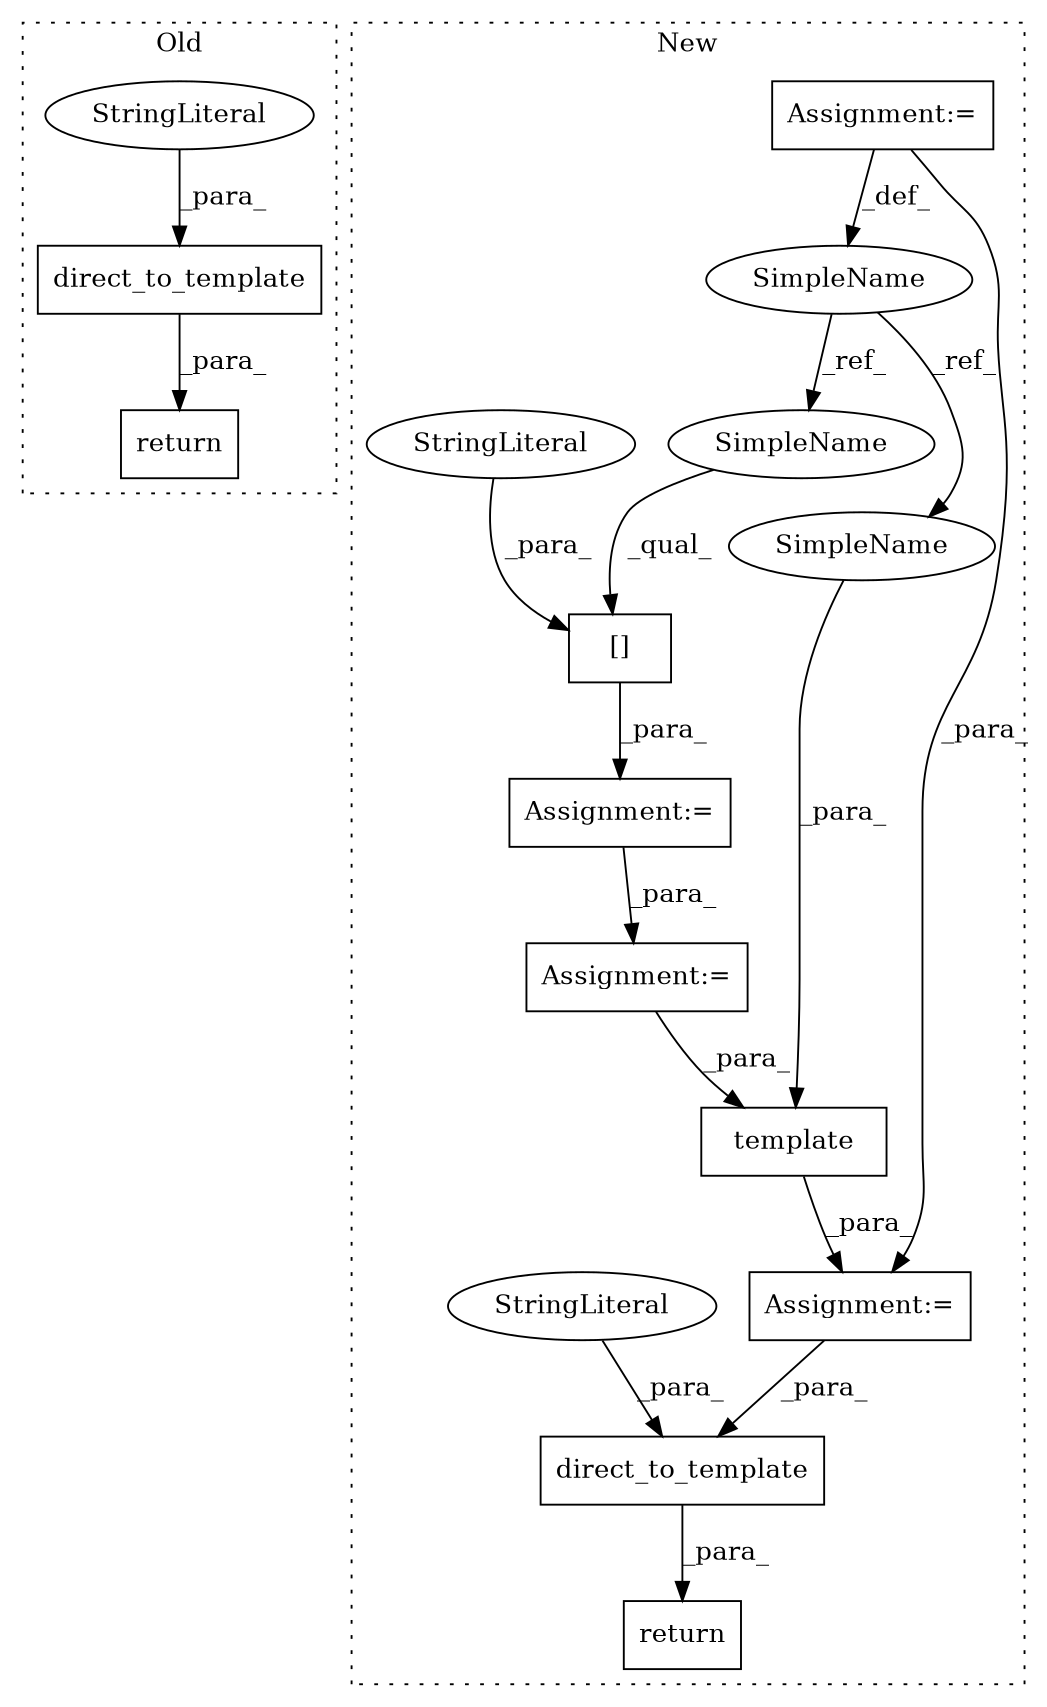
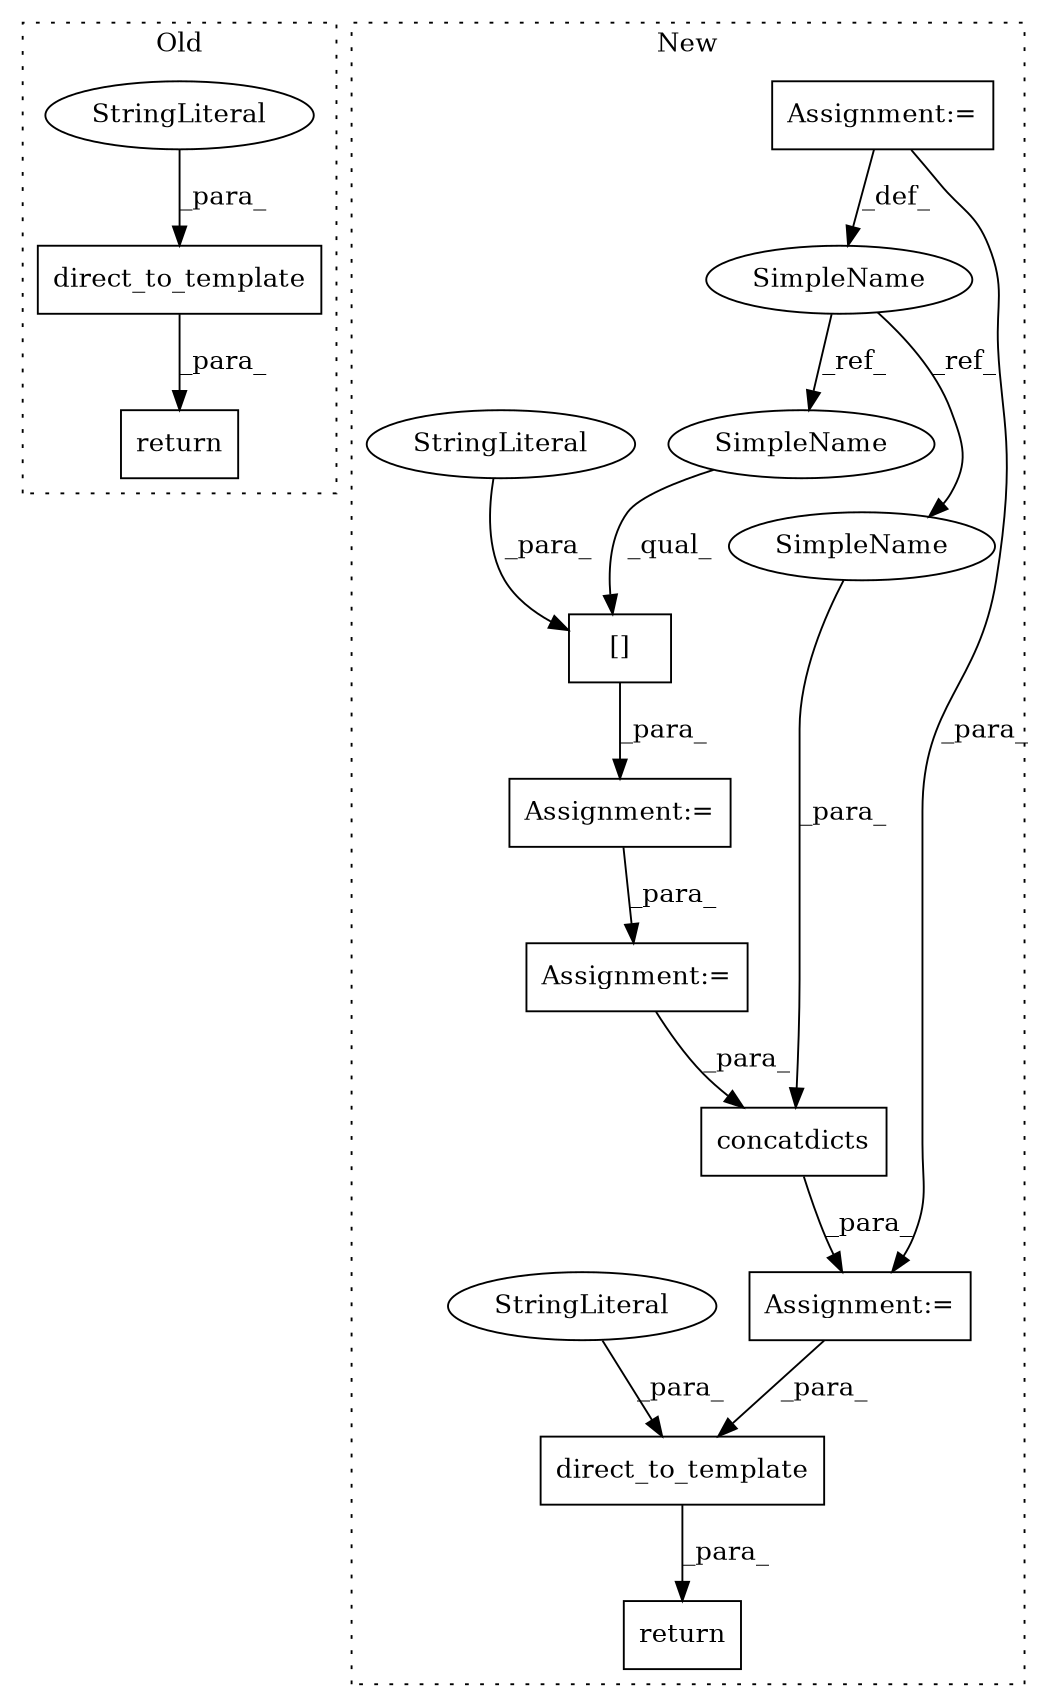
  digraph {
    node [a=7 l=1 shape=box]
    n1 [a=32 l="19,1" label=direct_to_template s="1278,1432"]
    n2 [a=45 l=25 label=StringLiteral s=1305 shape=ellipse]
    n3 [a=41 l=7 label=return s=1271]
    n4 [a=32 l="19,1" label=direct_to_template s="1528,1588"]
    n5 [label="Assignment:=" s=1361]
    n6 [label="Assignment:=" s=1147]
    n7 [label="Assignment:=" s=1202]
    n8 [a=2 l="13,1" label="[]" s="1203,1222"]
    n9 [a=42 l=12 label=SimpleName s=1135 shape=ellipse]
-   n10 [a=32 l="12,1" label=template s="1477,1514"]
+   n10 [a=32 l="12,1" label=concatdicts s="1477,1514"]
    n11 [a=45 l=6 label=StringLiteral s=1216 shape=ellipse]
    n12 [label="Assignment:=" s=1476]
    n13 [a=45 l=25 label=StringLiteral s=1555 shape=ellipse]
    n14 [a=41 l=7 label=return s=1521]
    n15 [a=42 l=12 label=SimpleName s=1489 shape=ellipse]
    n16 [a=42 l=12 label=SimpleName s=1203 shape=ellipse]
    subgraph cluster_1 {
      label=Old
      style=dotted
      n1
      n2
      n3
    }
    subgraph cluster_2 {
      label=New
      style=dotted
      n4
      n5
      n6
      n7
      n8
      n9
      n10
      n11
      n12
      n13
      n14
      n15
      n16
    }
    n1 -> n3 [label=_para_]
    n2 -> n1 [label=_para_]
    n4 -> n14 [label=_para_]
    n5 -> n10 [label=_para_]
    n6 -> n9 [label=_def_]
    n6 -> n12 [label=_para_]
    n7 -> n5 [label=_para_]
    n8 -> n7 [label=_para_]
    n9 -> n15 [label=_ref_]
    n9 -> n16 [label=_ref_]
    n10 -> n12 [label=_para_]
    n11 -> n8 [label=_para_]
    n12 -> n4 [label=_para_]
    n13 -> n4 [label=_para_]
    n15 -> n10 [label=_para_]
    n16 -> n8 [label=_qual_]
  }
